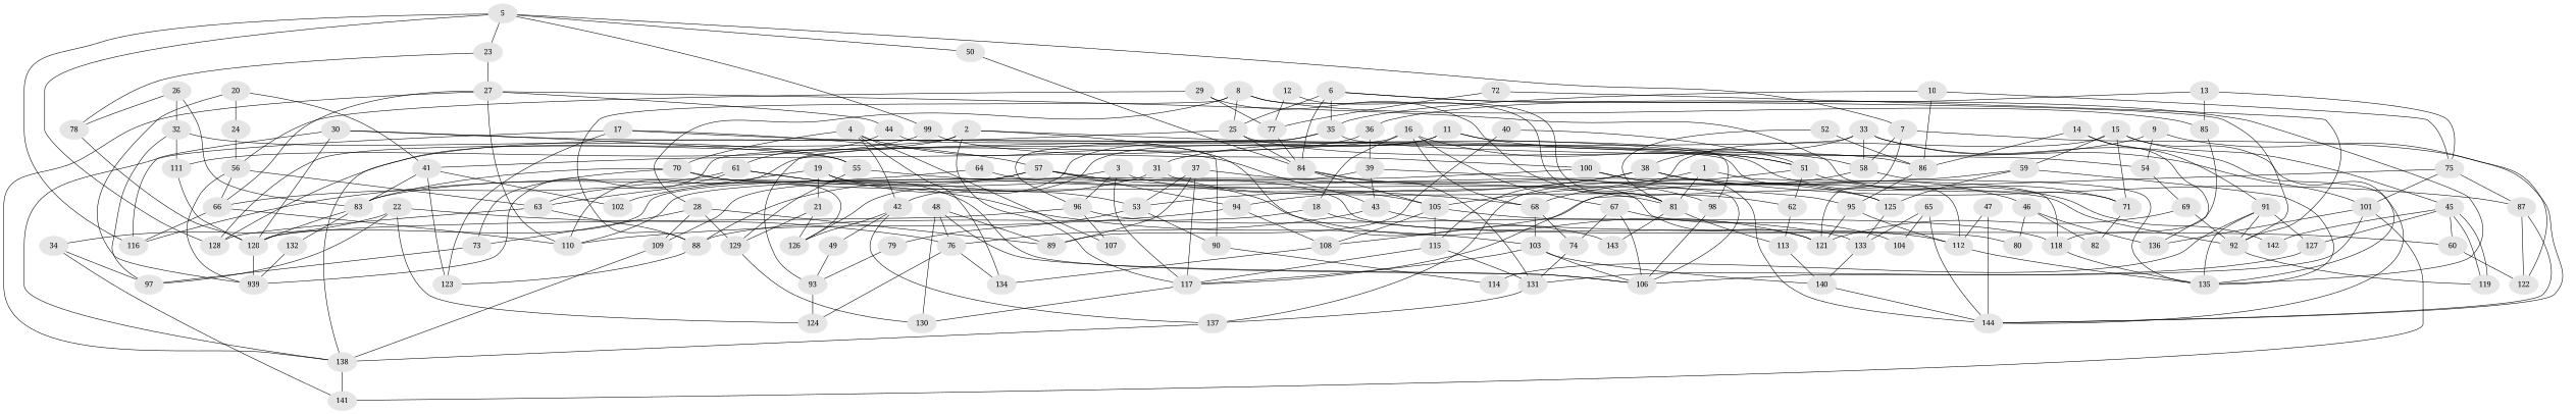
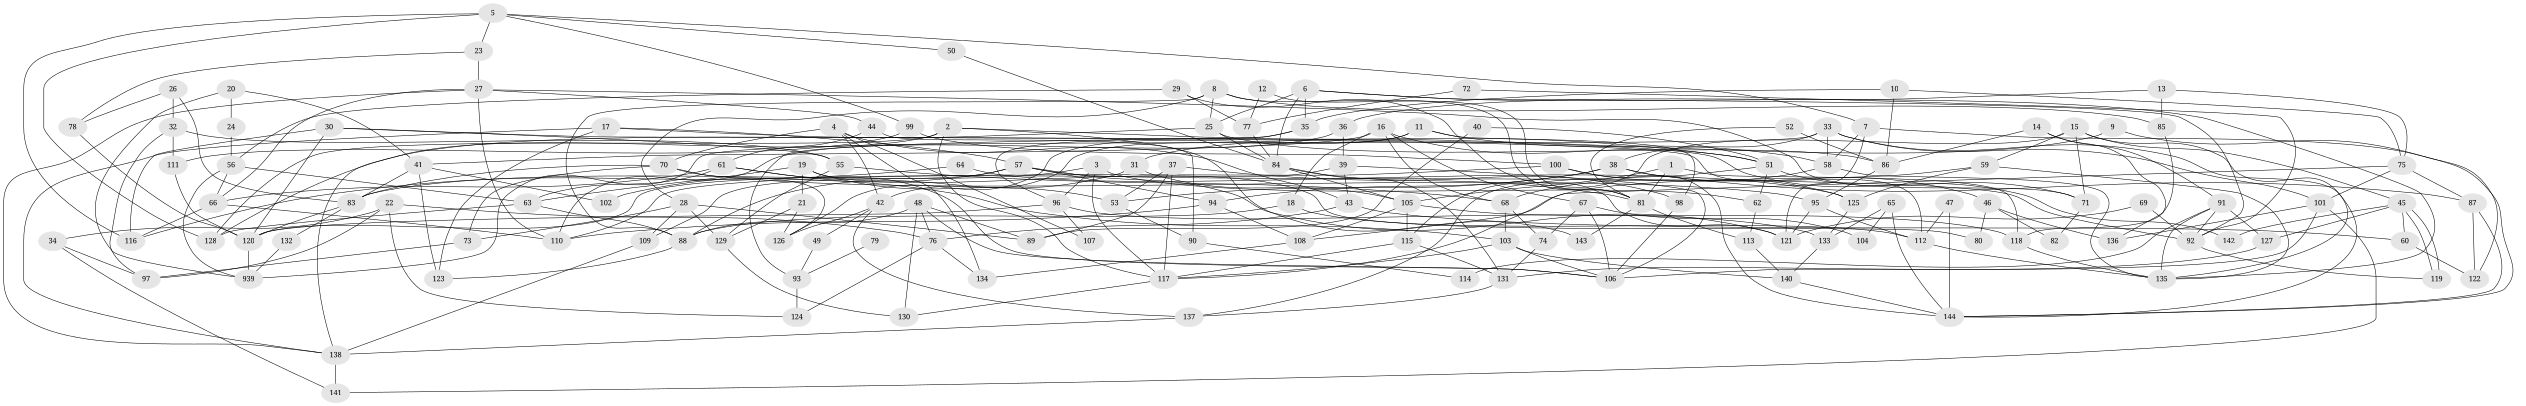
  graph {
    fontname="Noto Serif"
    node [color=gray90 fontname="Noto Serif" style=filled]
    edge [fontname="Noto Serif"]
    1
    81
    105
    118
    143
    113
    115
    108
    135
    2
    51
    117
    128
    138
    62
    71
    137
    130
    141
    3
    83
    96
    120
    132
    107
    133
    4
    42
    43
    70
    134
    126
    49
    76
    60
    73
    95
    5
    7
    23
    50
    99
    116
    58
    121
    144
    27
    78
    84
    111
    100
    6
    25
    35
    92
    86
-   54
    93
    98
    131
    119
    68
    8
    28
    85
    88
    129
    89
    109
    123
    9
    31
    122
    69
    10
    75
    101
    87
    11
    106
    12
    77
    13
    36
    110
    39
    14
    91
    136
    127
    114
    15
    45
    59
    142
    125
    82
    16
    18
    41
    67
    112
    102
    104
    74
    103
    17
    57
    94
    19
    21
    53
    63
    80
    90
    79
    20
    24
    n119 [label=939]
    56
    22
    34
    97
    124
    44
    66
    26
    32
    55
    61
    29
    30
    33
    38
    46
    37
    40
    47
    48
    52
    140
    64
    65
    72
    1 -- 81
    1 -- 105
    1 -- 118
    81 -- 143
    81 -- 113
    105 -- 118
    105 -- 115
    105 -- 108
    118 -- 135
    113 -- 140
    115 -- 117
    115 -- 131
    108 -- 134
    2 -- 143
    2 -- 51
    2 -- 117
    2 -- 128
    2 -- 138
    51 -- 62
    51 -- 71
    51 -- 137
    117 -- 130
    138 -- 141
    62 -- 113
    71 -- 82
    137 -- 138
    3 -- 117
    3 -- 62
    3 -- 83
    3 -- 96
    83 -- 120
    83 -- 132
    96 -- 120
    96 -- 107
    96 -- 133
    120 -- n119
    132 -- n119
    133 -- 140
    4 -- 107
    4 -- 42
    4 -- 43
    4 -- 70
    4 -- 134
    42 -- 137
    42 -- 126
    42 -- 49
    43 -- 76
    43 -- 60
    70 -- 83
    70 -- 126
    70 -- 73
    70 -- 95
    49 -- 93
    76 -- 134
    76 -- 124
    60 -- 122
    73 -- 97
    95 -- 121
    95 -- 112
    5 -- 128
    5 -- 7
    5 -- 23
    5 -- 50
    5 -- 99
    5 -- 116
    7 -- 58
    7 -- 121
    7 -- 144
    23 -- 27
    23 -- 78
    50 -- 84
    99 -- 111
    99 -- 100
    58 -- 135
    58 -- 68
    27 -- 138
    27 -- 71
    27 -- 110
    27 -- 44
    27 -- 66
    78 -- 120
    84 -- 105
    84 -- 98
    84 -- 131
    111 -- 120
    100 -- 144
    100 -- 110
    100 -- 125
    6 -- 135
    6 -- 84
    6 -- 25
    6 -- 35
    6 -- 92
    25 -- 128
    25 -- 84
    25 -- 86
    35 -- 96
-   35 -- 54
    35 -- 93
    92 -- 119
    86 -- 95
-   54 -- 69
    93 -- 124
    98 -- 106
    131 -- 137
    68 -- 74
    68 -- 103
    8 -- 81
    8 -- 25
    8 -- 28
    8 -- 85
    8 -- 88
    28 -- 73
    28 -- 129
    28 -- 89
    28 -- 109
    85 -- 118
    88 -- 123
    129 -- 130
    109 -- 138
-   9 -- 54
    9 -- 31
    9 -- 122
    31 -- 105
    31 -- 88
    69 -- 121
    69 -- 92
    10 -- 35
    10 -- 86
    10 -- 75
    75 -- 108
    75 -- 101
    75 -- 87
    101 -- 141
    101 -- 106
    101 -- 136
    87 -- 144
    87 -- 122
    11 -- 42
    11 -- 126
    11 -- 58
    11 -- 98
    12 -- 81
    12 -- 77
    77 -- 84
    13 -- 85
    13 -- 75
    13 -- 36
    36 -- 110
    36 -- 39
    39 -- 120
    39 -- 43
    39 -- 106
    14 -- 86
    14 -- 91
    14 -- 136
    91 -- 135
    91 -- 92
    91 -- 127
    91 -- 114
    127 -- 131
    15 -- 115
    15 -- 135
    15 -- 71
    15 -- 45
    15 -- 59
    45 -- 60
    45 -- 119
    45 -- 119
    45 -- 127
    45 -- 142
    59 -- 135
    59 -- 117
    59 -- 125
    125 -- 133
    16 -- 51
    16 -- 68
    16 -- 18
    16 -- 41
    16 -- 67
    18 -- 88
    18 -- 112
    41 -- 83
    41 -- 123
    41 -- 102
    67 -- 106
    67 -- 104
    67 -- 74
    112 -- 135
    74 -- 131
    103 -- 117
    103 -- 106
    103 -- 140
    17 -- 138
    17 -- 123
    17 -- 142
    17 -- 57
    57 -- 121
    57 -- 92
    57 -- 109
    57 -- 102
    57 -- 94
    94 -- 108
    94 -- 110
    19 -- 21
    19 -- 53
    19 -- 63
    19 -- 80
    21 -- 126
    21 -- 129
    53 -- 90
-   53 -- 79
    63 -- 128
    63 -- 88
    90 -- 114
    79 -- 93
    20 -- 41
    20 -- 24
    20 -- n119
    24 -- 56
    56 -- 63
    56 -- n119
    56 -- 66
    22 -- 76
    22 -- 34
    22 -- 97
    22 -- 124
    34 -- 141
    34 -- 97
    44 -- 90
    44 -- 61
    66 -- 116
    66 -- 110
    26 -- 83
    26 -- 78
    26 -- 32
    32 -- 111
    32 -- 97
    32 -- 55
    55 -- 68
    55 -- 129
    61 -- 106
    61 -- 103
    61 -- 63
    61 -- 66
    29 -- 121
    29 -- 77
    29 -- 56
    30 -- 120
    30 -- 116
    30 -- 112
    30 -- 55
    33 -- 58
    33 -- 144
    33 -- 101
    33 -- n119
    33 -- 38
    38 -- 87
    38 -- 94
    38 -- 53
    38 -- 46
    46 -- 136
    46 -- 82
    46 -- 80
    37 -- 81
    37 -- 117
    37 -- 89
    37 -- 53
    40 -- 51
    40 -- 89
    47 -- 144
    47 -- 112
    48 -- 130
    48 -- 76
+   48 -- 88
    48 -- 89
    48 -- 106
    52 -- 81
    52 -- 86
    140 -- 144
    64 -- 116
    64 -- 125
    65 -- 133
    65 -- 144
    65 -- 104
    72 -- 92
    72 -- 77
  }
